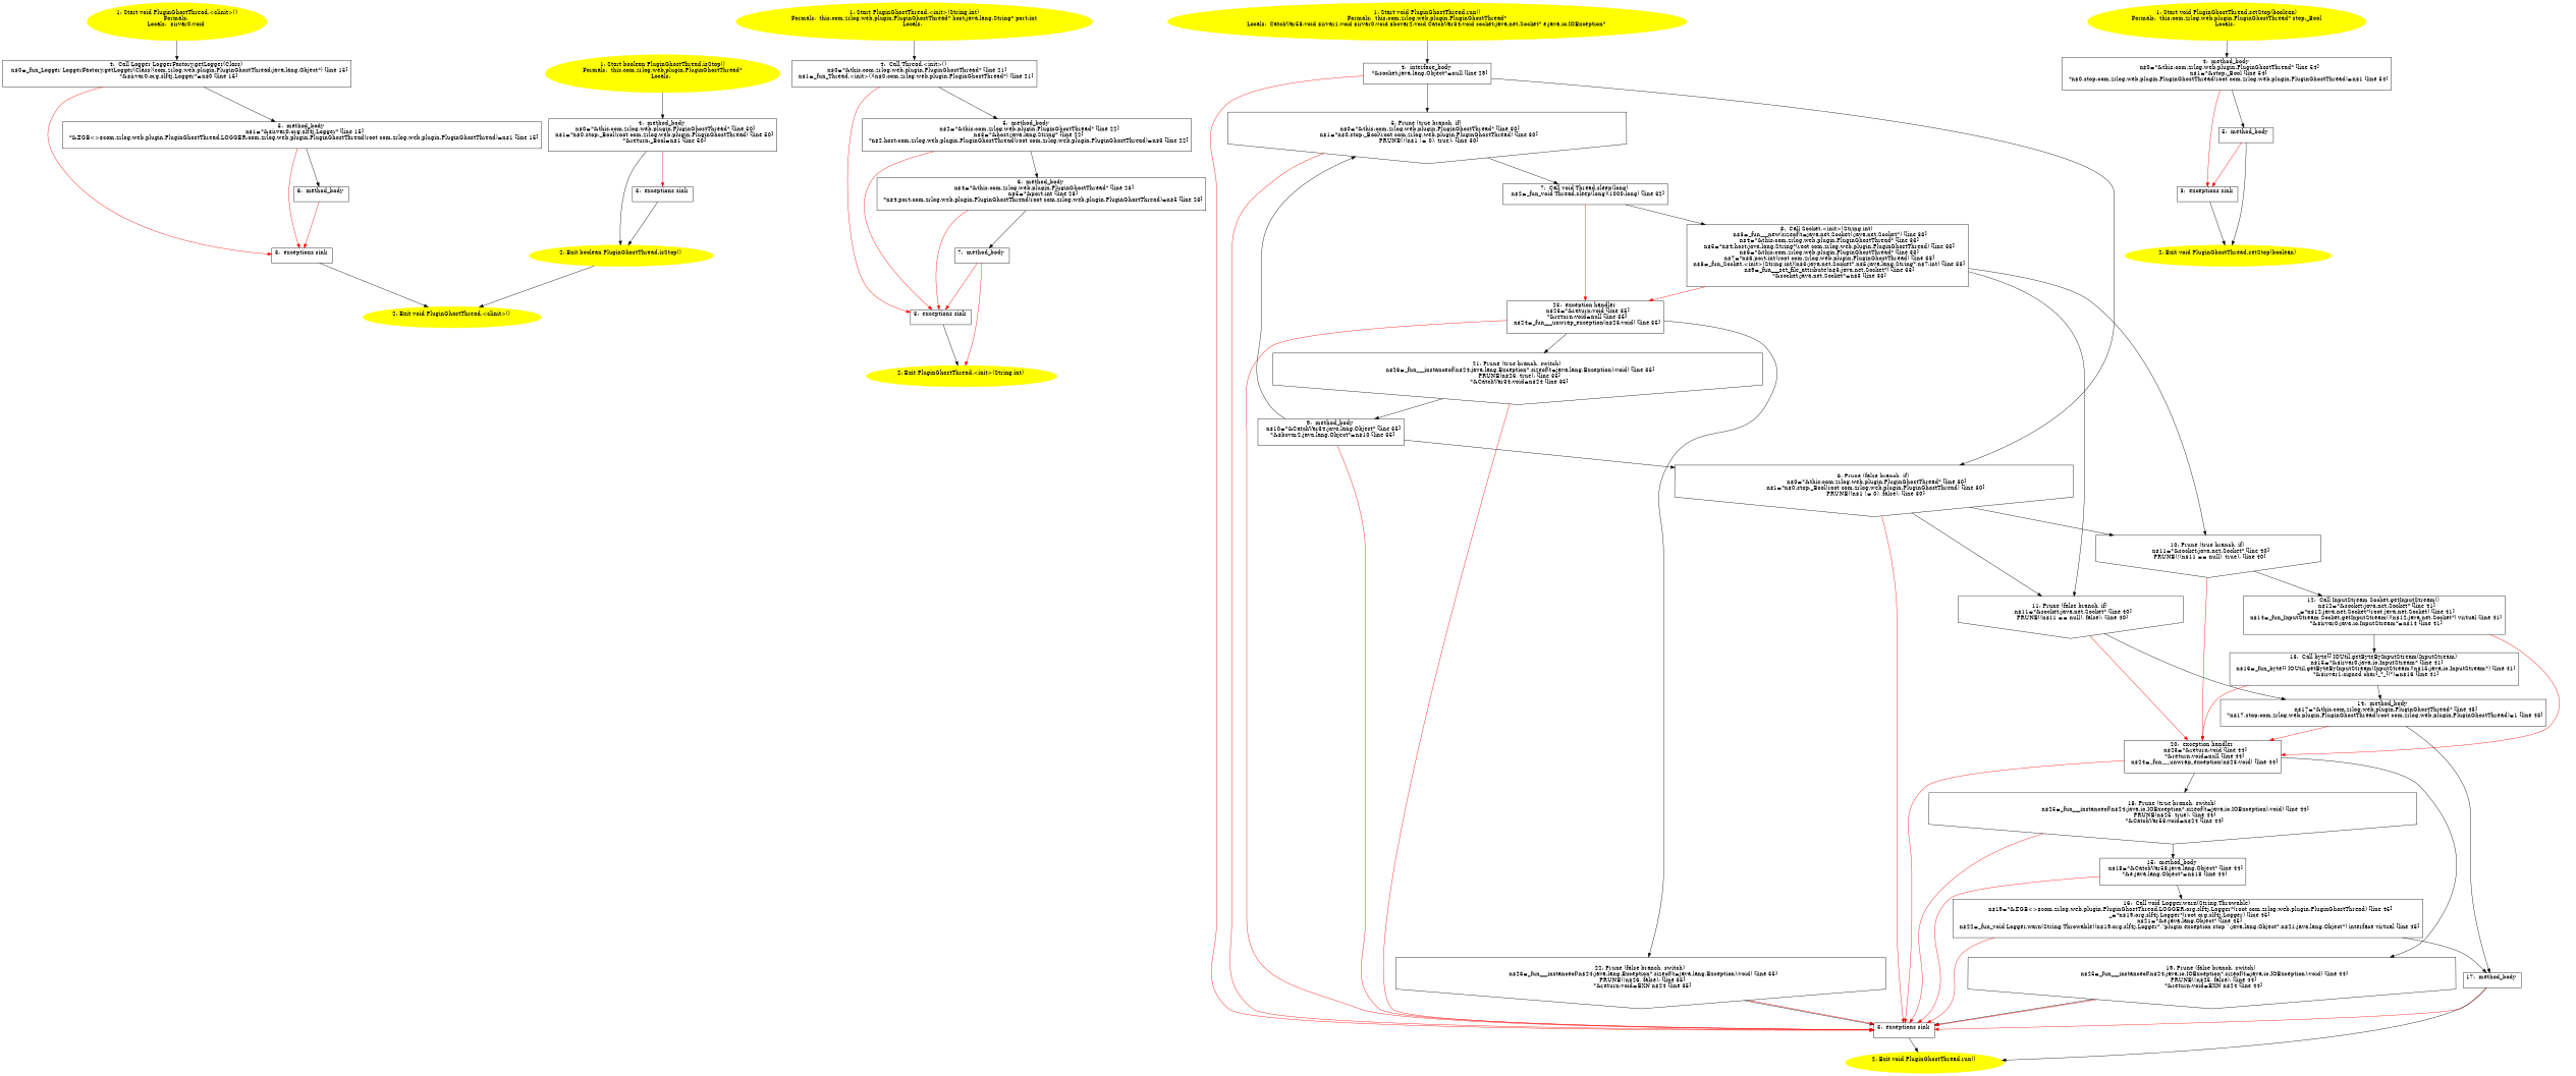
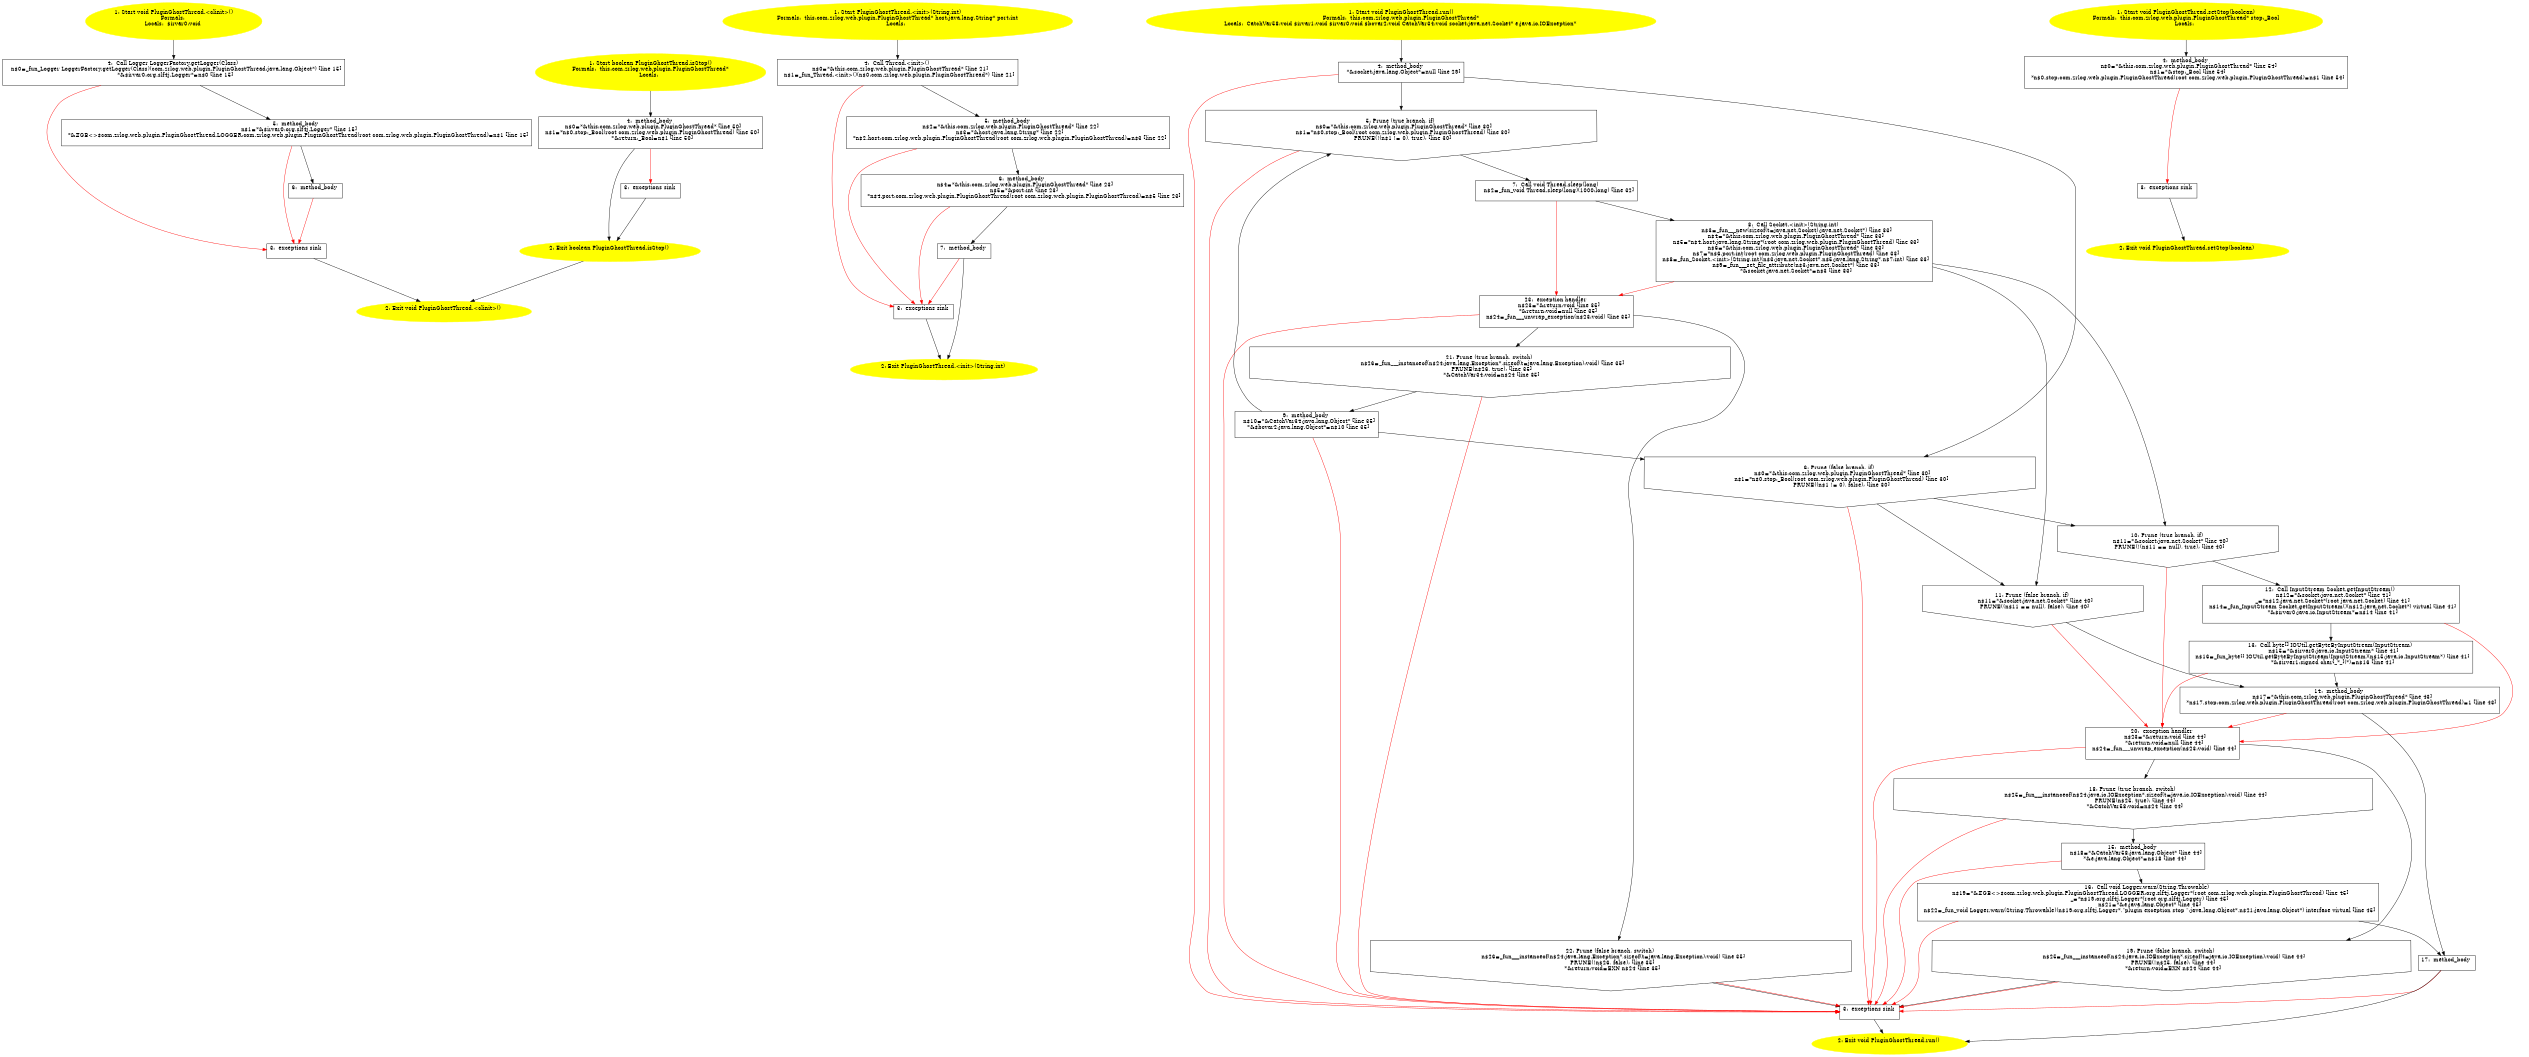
  digraph {
    node [shape=box]
    n1 [color=yellow label="1: Start void PluginGhostThread.<clinit>()\nFormals: \nLocals:  $irvar0:void \n  " style=filled shape=""]
    n2 [label="4:  Call Logger LoggerFactory.getLogger(Class) \n   n$0=_fun_Logger LoggerFactory.getLogger(Class)(com.zrlog.web.plugin.PluginGhostThread:java.lang.Object*) [line 15]\n  *&$irvar0:org.slf4j.Logger*=n$0 [line 15]\n "]
    n3 [label="3:  exceptions sink \n  "]
    n4 [label="5:  method_body \n   n$1=*&$irvar0:org.slf4j.Logger* [line 15]\n  *&#GB<>$com.zrlog.web.plugin.PluginGhostThread.LOGGER:com.zrlog.web.plugin.PluginGhostThread(root com.zrlog.web.plugin.PluginGhostThread)=n$1 [line 15]\n "]
    n5 [color=yellow label="2: Exit void PluginGhostThread.<clinit>() \n  " style=filled shape=""]
    n6 [label="6:  method_body \n  "]
    n7 [color=yellow label="1: Start PluginGhostThread.<init>(String,int)\nFormals:  this:com.zrlog.web.plugin.PluginGhostThread* host:java.lang.String* port:int\nLocals:  \n  " style=filled shape=""]
    n8 [label="4:  Call Thread.<init>() \n   n$0=*&this:com.zrlog.web.plugin.PluginGhostThread* [line 21]\n  n$1=_fun_Thread.<init>()(n$0:com.zrlog.web.plugin.PluginGhostThread*) [line 21]\n "]
    n9 [label="3:  exceptions sink \n  "]
    n10 [label="5:  method_body \n   n$2=*&this:com.zrlog.web.plugin.PluginGhostThread* [line 22]\n  n$3=*&host:java.lang.String* [line 22]\n  *n$2.host:com.zrlog.web.plugin.PluginGhostThread(root com.zrlog.web.plugin.PluginGhostThread)=n$3 [line 22]\n "]
    n11 [color=yellow label="2: Exit PluginGhostThread.<init>(String,int) \n  " style=filled shape=""]
    n12 [label="6:  method_body \n   n$4=*&this:com.zrlog.web.plugin.PluginGhostThread* [line 23]\n  n$5=*&port:int [line 23]\n  *n$4.port:com.zrlog.web.plugin.PluginGhostThread(root com.zrlog.web.plugin.PluginGhostThread)=n$5 [line 23]\n "]
    n13 [label="7:  method_body \n  "]
    n14 [color=yellow label="1: Start boolean PluginGhostThread.isStop()\nFormals:  this:com.zrlog.web.plugin.PluginGhostThread*\nLocals:  \n  " style=filled shape=""]
    n15 [label="4:  method_body \n   n$0=*&this:com.zrlog.web.plugin.PluginGhostThread* [line 50]\n  n$1=*n$0.stop:_Bool(root com.zrlog.web.plugin.PluginGhostThread) [line 50]\n  *&return:_Bool=n$1 [line 50]\n "]
    n16 [color=yellow label="2: Exit boolean PluginGhostThread.isStop() \n  " style=filled shape=""]
    n17 [label="3:  exceptions sink \n  "]
    n18 [color=yellow label="1: Start void PluginGhostThread.run()\nFormals:  this:com.zrlog.web.plugin.PluginGhostThread*\nLocals:  CatchVar58:void $irvar1:void $irvar0:void $bcvar2:void CatchVar34:void socket:java.net.Socket* e:java.io.IOException* \n  " style=filled shape=""]
-   n19 [label="4:  interface_body \n   *&socket:java.lang.Object*=null [line 29]\n "]
+   n19 [label="4:  method_body \n   *&socket:java.lang.Object*=null [line 29]\n "]
    n20 [label="3:  exceptions sink \n  "]
    n21 [label="5: Prune (true branch, if) \n   n$0=*&this:com.zrlog.web.plugin.PluginGhostThread* [line 30]\n  n$1=*n$0.stop:_Bool(root com.zrlog.web.plugin.PluginGhostThread) [line 30]\n  PRUNE(!(n$1 != 0), true); [line 30]\n " shape=invhouse]
    n22 [label="6: Prune (false branch, if) \n   n$0=*&this:com.zrlog.web.plugin.PluginGhostThread* [line 30]\n  n$1=*n$0.stop:_Bool(root com.zrlog.web.plugin.PluginGhostThread) [line 30]\n  PRUNE((n$1 != 0), false); [line 30]\n " shape=invhouse]
    n23 [color=yellow label="2: Exit void PluginGhostThread.run() \n  " style=filled shape=""]
    n24 [label="7:  Call void Thread.sleep(long) \n   n$2=_fun_void Thread.sleep(long)(1000:long) [line 32]\n "]
    n25 [label="10: Prune (true branch, if) \n   n$11=*&socket:java.net.Socket* [line 40]\n  PRUNE(!(n$11 == null), true); [line 40]\n " shape=invhouse]
    n26 [label="11: Prune (false branch, if) \n   n$11=*&socket:java.net.Socket* [line 40]\n  PRUNE((n$11 == null), false); [line 40]\n " shape=invhouse]
    n27 [label="8:  Call Socket.<init>(String,int) \n   n$3=_fun___new(sizeof(t=java.net.Socket):java.net.Socket*) [line 33]\n  n$4=*&this:com.zrlog.web.plugin.PluginGhostThread* [line 33]\n  n$5=*n$4.host:java.lang.String*(root com.zrlog.web.plugin.PluginGhostThread) [line 33]\n  n$6=*&this:com.zrlog.web.plugin.PluginGhostThread* [line 33]\n  n$7=*n$6.port:int(root com.zrlog.web.plugin.PluginGhostThread) [line 33]\n  n$8=_fun_Socket.<init>(String,int)(n$3:java.net.Socket*,n$5:java.lang.String*,n$7:int) [line 33]\n  n$9=_fun___set_file_attribute(n$3:java.net.Socket*) [line 33]\n  *&socket:java.net.Socket*=n$3 [line 33]\n "]
    n28 [label="23:  exception handler \n   n$23=*&return:void [line 35]\n  *&return:void=null [line 35]\n  n$24=_fun___unwrap_exception(n$23:void) [line 35]\n "]
    n29 [label="12:  Call InputStream Socket.getInputStream() \n   n$12=*&socket:java.net.Socket* [line 41]\n  _=*n$12:java.net.Socket*(root java.net.Socket) [line 41]\n  n$14=_fun_InputStream Socket.getInputStream()(n$12:java.net.Socket*) virtual [line 41]\n  *&$irvar0:java.io.InputStream*=n$14 [line 41]\n "]
    n30 [label="20:  exception handler \n   n$23=*&return:void [line 44]\n  *&return:void=null [line 44]\n  n$24=_fun___unwrap_exception(n$23:void) [line 44]\n "]
    n31 [label="14:  method_body \n   n$17=*&this:com.zrlog.web.plugin.PluginGhostThread* [line 43]\n  *n$17.stop:com.zrlog.web.plugin.PluginGhostThread(root com.zrlog.web.plugin.PluginGhostThread)=1 [line 43]\n "]
    n32 [label="21: Prune (true branch, switch) \n   n$26=_fun___instanceof(n$24:java.lang.Exception*,sizeof(t=java.lang.Exception):void) [line 35]\n  PRUNE(n$26, true); [line 35]\n  *&CatchVar34:void=n$24 [line 35]\n " shape=invhouse]
    n33 [label="22: Prune (false branch, switch) \n   n$26=_fun___instanceof(n$24:java.lang.Exception*,sizeof(t=java.lang.Exception):void) [line 35]\n  PRUNE(!n$26, false); [line 35]\n  *&return:void=EXN n$24 [line 35]\n " shape=invhouse]
    n34 [label="13:  Call byte[] IOUtil.getByteByInputStream(InputStream) \n   n$15=*&$irvar0:java.io.InputStream* [line 41]\n  n$16=_fun_byte[] IOUtil.getByteByInputStream(InputStream)(n$15:java.io.InputStream*) [line 41]\n  *&$irvar1:signed char[_*_](*)=n$16 [line 41]\n "]
    n35 [label="18: Prune (true branch, switch) \n   n$25=_fun___instanceof(n$24:java.io.IOException*,sizeof(t=java.io.IOException):void) [line 44]\n  PRUNE(n$25, true); [line 44]\n  *&CatchVar58:void=n$24 [line 44]\n " shape=invhouse]
    n36 [label="19: Prune (false branch, switch) \n   n$25=_fun___instanceof(n$24:java.io.IOException*,sizeof(t=java.io.IOException):void) [line 44]\n  PRUNE(!n$25, false); [line 44]\n  *&return:void=EXN n$24 [line 44]\n " shape=invhouse]
    n37 [label="17:  method_body \n  "]
    n38 [label="9:  method_body \n   n$10=*&CatchVar34:java.lang.Object* [line 35]\n  *&$bcvar2:java.lang.Object*=n$10 [line 35]\n "]
    n39 [label="15:  method_body \n   n$18=*&CatchVar58:java.lang.Object* [line 44]\n  *&e:java.lang.Object*=n$18 [line 44]\n "]
    n40 [label="16:  Call void Logger.warn(String,Throwable) \n   n$19=*&#GB<>$com.zrlog.web.plugin.PluginGhostThread.LOGGER:org.slf4j.Logger*(root com.zrlog.web.plugin.PluginGhostThread) [line 45]\n  _=*n$19:org.slf4j.Logger*(root org.slf4j.Logger) [line 45]\n  n$21=*&e:java.lang.Object* [line 45]\n  n$22=_fun_void Logger.warn(String,Throwable)(n$19:org.slf4j.Logger*,\"plugin exception stop \":java.lang.Object*,n$21:java.lang.Object*) interface virtual [line 45]\n "]
    n41 [color=yellow label="1: Start void PluginGhostThread.setStop(boolean)\nFormals:  this:com.zrlog.web.plugin.PluginGhostThread* stop:_Bool\nLocals:  \n  " style=filled shape=""]
    n42 [label="4:  method_body \n   n$0=*&this:com.zrlog.web.plugin.PluginGhostThread* [line 54]\n  n$1=*&stop:_Bool [line 54]\n  *n$0.stop:com.zrlog.web.plugin.PluginGhostThread(root com.zrlog.web.plugin.PluginGhostThread)=n$1 [line 54]\n "]
    n43 [label="3:  exceptions sink \n  "]
-   n44 [label="5:  method_body \n  "]
    n45 [color=yellow label="2: Exit void PluginGhostThread.setStop(boolean) \n  " style=filled shape=""]
    n1 -> n2
    n2 -> n3 [color=red]
    n2 -> n4
    n3 -> n5
    n4 -> n3 [color=red]
    n4 -> n6
    n6 -> n3 [color=red]
    n7 -> n8
    n8 -> n9 [color=red]
    n8 -> n10
    n9 -> n11
    n10 -> n9 [color=red]
    n10 -> n12
    n12 -> n9 [color=red]
    n12 -> n13
    n13 -> n9 [color=red]
-   n13 -> n11 [color=red]
+   n13 -> n11
    n14 -> n15
    n15 -> n16
    n15 -> n17 [color=red]
    n16 -> n5
    n17 -> n16
    n18 -> n19
    n19 -> n20 [color=red]
    n19 -> n21
    n19 -> n22
    n20 -> n23
    n21 -> n20 [color=red]
    n21 -> n24
    n22 -> n20 [color=red]
    n22 -> n25
    n22 -> n26
    n24 -> n27
    n24 -> n28 [color=red]
    n25 -> n29
    n25 -> n30 [color=red]
    n26 -> n30 [color=red]
    n26 -> n31
    n27 -> n25
    n27 -> n26
    n27 -> n28 [color=red]
    n28 -> n20 [color=red]
    n28 -> n32
    n28 -> n33
    n29 -> n30 [color=red]
    n29 -> n34
    n30 -> n20 [color=red]
    n30 -> n35
    n30 -> n36
    n31 -> n30 [color=red]
    n31 -> n37
    n32 -> n20 [color=red]
    n32 -> n38
    n33 -> n20
    n33 -> n20 [color=red]
    n34 -> n30 [color=red]
    n34 -> n31
    n35 -> n20 [color=red]
    n35 -> n39
    n36 -> n20
    n36 -> n20 [color=red]
    n37 -> n20 [color=red]
    n37 -> n23
    n38 -> n20 [color=red]
    n38 -> n21
    n38 -> n22
    n39 -> n20 [color=red]
    n39 -> n40
    n40 -> n20 [color=red]
    n40 -> n37
    n41 -> n42
    n42 -> n43 [color=red]
-   n42 -> n44
    n43 -> n45
-   n44 -> n43 [color=red]
-   n44 -> n45
  }
